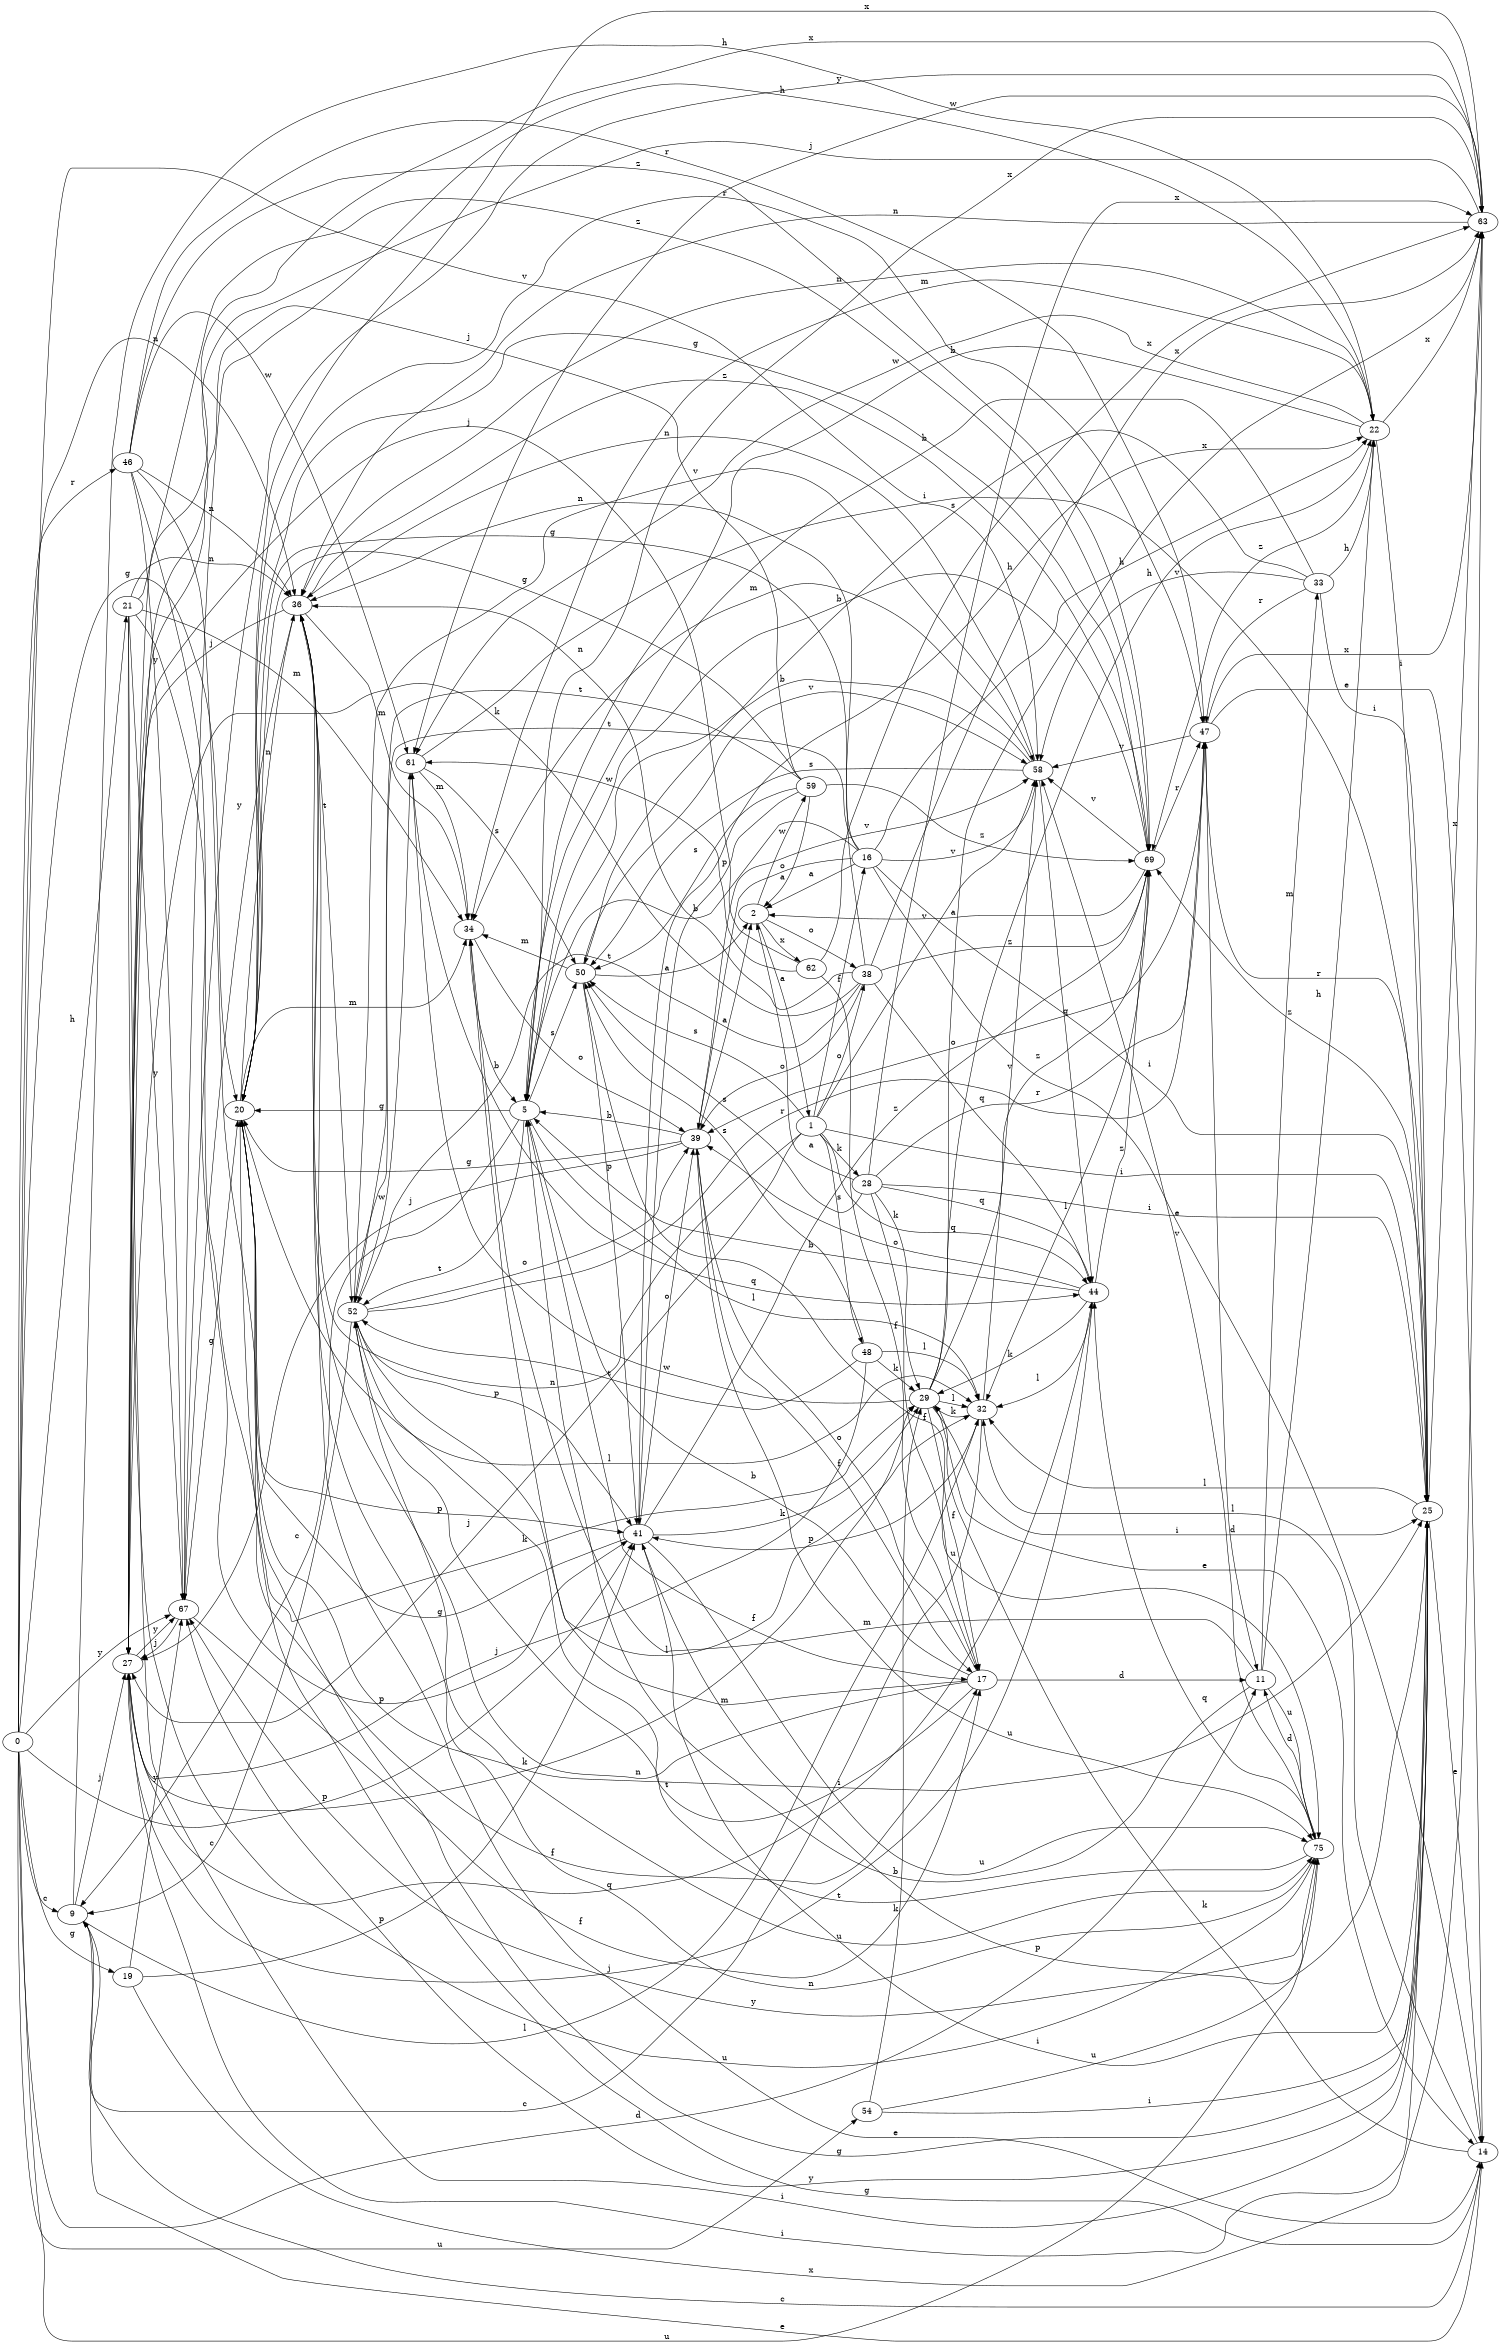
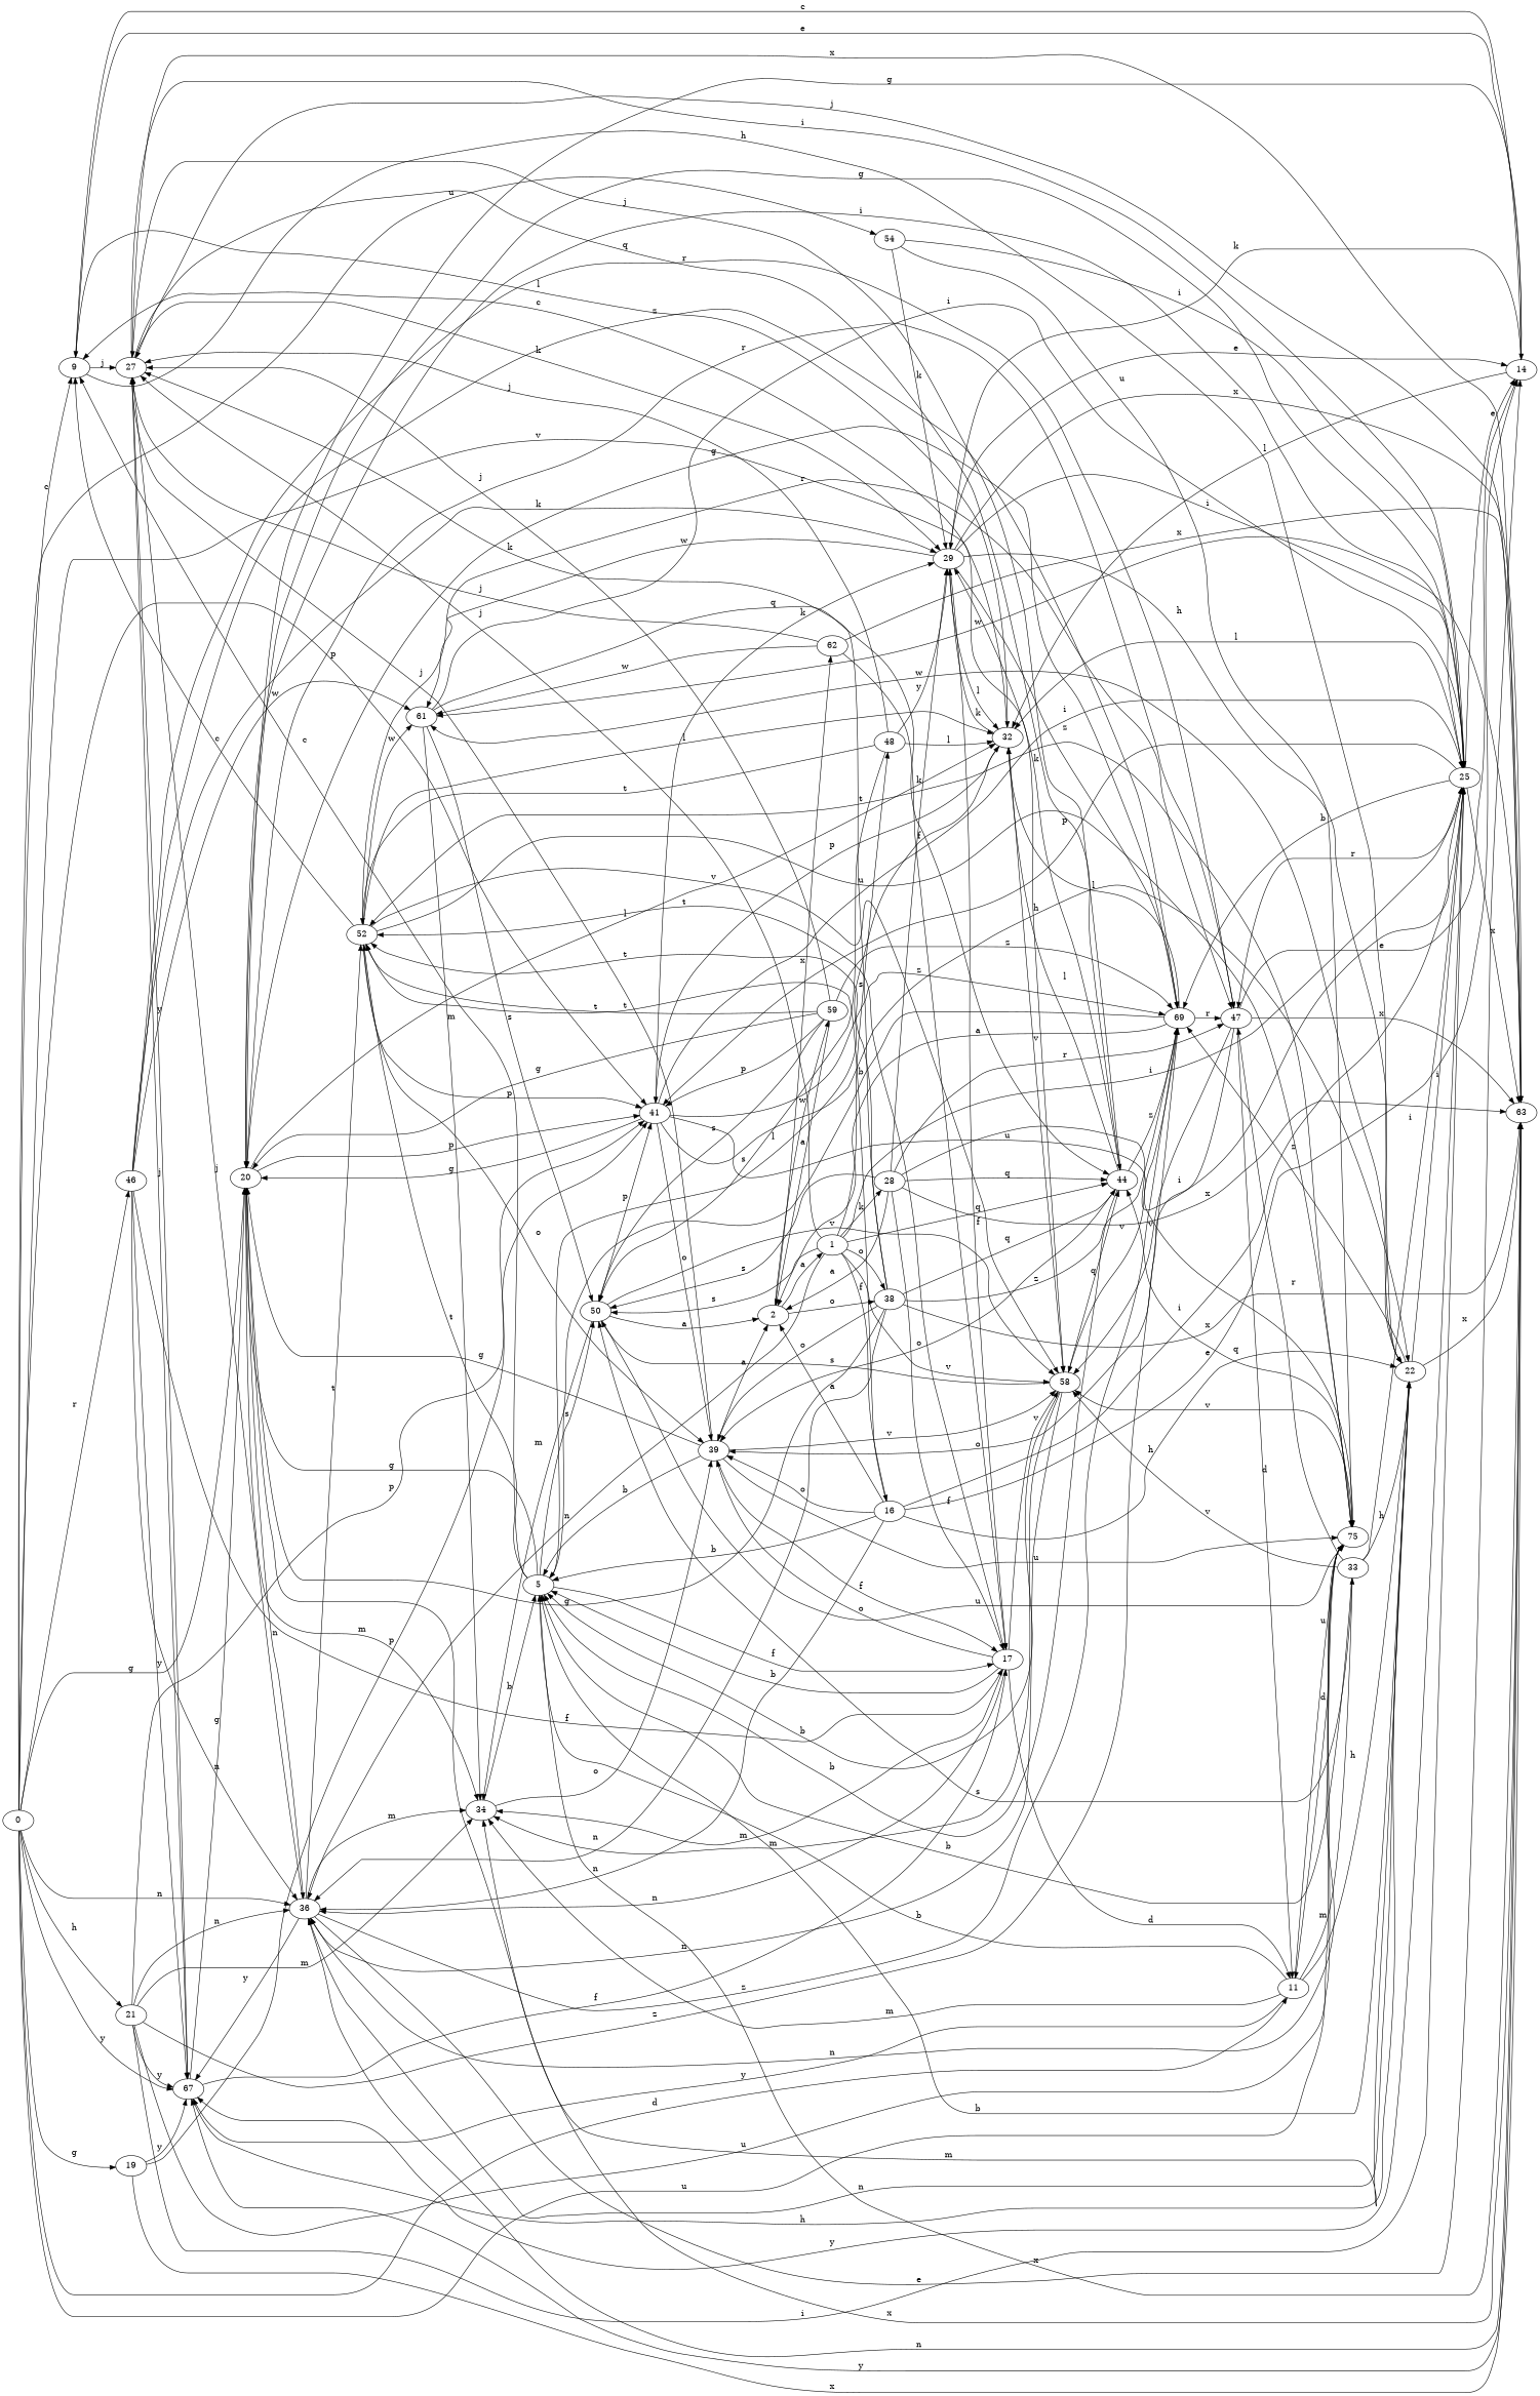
  strict digraph {
    rankdir=LR
    0
    9
    11
    19
    20
    21
    36
    41
    46
    54
    n11 [label=75]
    58
    67
    27
    32
    14
    22
    5
    33
    34
    63
    25
    47
    69
    52
    29
    39
    17
    61
    44
    50
    1
    16
    28
    38
    48
    2
    59
    62
    0 -> 9 [label=c]
    0 -> 11 [label=d]
    0 -> 19 [label=g]
    0 -> 20 [label=g]
    0 -> 21 [label=h]
    0 -> 36 [label=n]
    0 -> 41 [label=p]
    0 -> 46 [label=r]
    0 -> 54 [label=u]
    0 -> n11 [label=u]
    0 -> 58 [label=v]
    0 -> 67 [label=y]
    9 -> 27 [label=j]
    9 -> 32 [label=l]
    9 -> 14 [label=e]
    9 -> 22 [label=h]
    11 -> n11 [label=u]
-   n11 -> 67 [label=y]
+   11 -> 67 [label=y]
    11 -> 22 [label=h]
    11 -> 5 [label=b]
    11 -> 33 [label=m]
    11 -> 34 [label=m]
    19 -> 41 [label=p]
    19 -> 67 [label=y]
    19 -> 63 [label=x]
    20 -> 36 [label=n]
    20 -> 41 [label=p]
    20 -> 32 [label=l]
    20 -> 34 [label=m]
    20 -> 63 [label=x]
    20 -> 25 [label=i]
    20 -> 47 [label=r]
    21 -> 36 [label=n]
    21 -> 41 [label=p]
    21 -> n11 [label=u]
    21 -> 67 [label=y]
    21 -> 34 [label=m]
    21 -> 25 [label=i]
    21 -> 69 [label=z]
    36 -> 67 [label=y]
    36 -> 27 [label=j]
    36 -> 14 [label=e]
    36 -> 34 [label=m]
    36 -> 69 [label=z]
    36 -> 52 [label=t]
    41 -> 20 [label=g]
    41 -> n11 [label=u]
    41 -> 22 [label=h]
    41 -> 25 [label=i]
    41 -> 69 [label=z]
    41 -> 29 [label=k]
    41 -> 39 [label=o]
    46 -> 36 [label=n]
    46 -> 67 [label=y]
    46 -> 47 [label=r]
    46 -> 69 [label=z]
    46 -> 29 [label=k]
    46 -> 17 [label=f]
    46 -> 61 [label=w]
    54 -> n11 [label=u]
    54 -> 25 [label=i]
    54 -> 29 [label=k]
    n11 -> 11 [label=d]
    n11 -> 36 [label=n]
    n11 -> 58 [label=v]
    n11 -> 52 [label=t]
    n11 -> 44 [label=q]
    58 -> 36 [label=n]
    58 -> 5 [label=b]
    58 -> 34 [label=m]
    58 -> 44 [label=q]
    58 -> 50 [label=s]
    67 -> 20 [label=g]
    67 -> 27 [label=j]
    67 -> 22 [label=h]
    67 -> 17 [label=f]
    27 -> 67 [label=y]
    27 -> 63 [label=x]
    27 -> 25 [label=i]
    27 -> 29 [label=k]
    27 -> 44 [label=q]
    32 -> 9 [label=c]
    32 -> 41 [label=p]
    32 -> 58 [label=v]
    32 -> 29 [label=k]
    14 -> 9 [label=c]
    14 -> 20 [label=g]
    14 -> 32 [label=l]
    14 -> 29 [label=k]
    22 -> 36 [label=n]
    22 -> 5 [label=b]
    22 -> 34 [label=m]
    22 -> 63 [label=x]
    22 -> 25 [label=i]
    22 -> 69 [label=z]
    22 -> 61 [label=w]
    5 -> 9 [label=c]
    5 -> 20 [label=g]
    5 -> 32 [label=l]
    5 -> 63 [label=x]
    5 -> 52 [label=t]
    5 -> 17 [label=f]
    5 -> 50 [label=s]
    33 -> 58 [label=v]
    33 -> 22 [label=h]
    33 -> 5 [label=b]
    33 -> 25 [label=i]
    33 -> 47 [label=r]
    33 -> 50 [label=s]
    34 -> 5 [label=b]
    34 -> 39 [label=o]
    63 -> 36 [label=n]
    63 -> 67 [label=y]
    63 -> 27 [label=j]
    63 -> 61 [label=w]
    25 -> 20 [label=g]
    25 -> 41 [label=p]
    25 -> 67 [label=y]
    25 -> 32 [label=l]
    25 -> 14 [label=e]
    25 -> 63 [label=x]
    25 -> 47 [label=r]
-   25 -> 69 [label=z]
+   25 -> 69 [label=b]
    47 -> 11 [label=d]
    47 -> 58 [label=v]
    47 -> 14 [label=e]
    47 -> 63 [label=x]
    47 -> 39 [label=o]
    69 -> 20 [label=g]
    69 -> 58 [label=v]
    69 -> 32 [label=l]
    69 -> 5 [label=b]
    69 -> 47 [label=r]
    69 -> 2 [label=a]
    52 -> 9 [label=c]
    52 -> 41 [label=p]
    52 -> n11 [label=u]
    52 -> 58 [label=v]
    52 -> 32 [label=l]
    52 -> 47 [label=r]
    52 -> 39 [label=o]
    52 -> 61 [label=w]
    29 -> 32 [label=l]
    29 -> 14 [label=e]
    29 -> 22 [label=h]
    29 -> 63 [label=x]
    29 -> 25 [label=i]
    29 -> 69 [label=z]
    29 -> 17 [label=f]
    29 -> 61 [label=w]
    39 -> 20 [label=g]
    39 -> n11 [label=u]
    39 -> 58 [label=v]
    39 -> 27 [label=j]
    39 -> 5 [label=b]
    39 -> 17 [label=f]
    39 -> 2 [label=a]
    17 -> 11 [label=d]
    17 -> 36 [label=n]
-   16 -> 58 [label=v]
+   17 -> 58 [label=v]
    17 -> 5 [label=b]
    17 -> 34 [label=m]
    17 -> 52 [label=t]
    17 -> 39 [label=o]
    61 -> 34 [label=m]
    61 -> 25 [label=i]
    61 -> 44 [label=q]
    61 -> 50 [label=s]
    44 -> 27 [label=j]
    44 -> 32 [label=l]
    44 -> 5 [label=b]
    44 -> 69 [label=z]
    44 -> 29 [label=k]
    44 -> 39 [label=o]
    50 -> 41 [label=p]
    50 -> n11 [label=u]
    50 -> 58 [label=v]
    50 -> 34 [label=m]
    50 -> 2 [label=a]
    1 -> 36 [label=n]
    1 -> 58 [label=v]
    1 -> 27 [label=j]
    1 -> 25 [label=i]
    1 -> 44 [label=q]
    1 -> 50 [label=s]
    1 -> 16 [label=f]
    1 -> 28 [label=k]
    1 -> 38 [label=o]
    1 -> 48 [label=s]
    16 -> 36 [label=n]
    16 -> 14 [label=e]
    16 -> 22 [label=h]
    16 -> 5 [label=b]
    16 -> 25 [label=i]
    16 -> 52 [label=t]
    16 -> 39 [label=o]
    16 -> 2 [label=a]
    28 -> 63 [label=x]
    28 -> 25 [label=i]
    28 -> 47 [label=r]
    28 -> 29 [label=k]
    28 -> 17 [label=f]
    28 -> 44 [label=q]
    28 -> 50 [label=s]
    28 -> 2 [label=a]
    38 -> 20 [label=g]
    38 -> 36 [label=n]
    38 -> 27 [label=k]
    38 -> 63 [label=x]
    38 -> 69 [label=z]
    38 -> 52 [label=t]
    38 -> 39 [label=o]
    38 -> 44 [label=q]
    48 -> 27 [label=j]
    48 -> 32 [label=l]
    48 -> 52 [label=t]
-   48 -> 29 [label=k]
+   48 -> 29 [label=y]
    48 -> 50 [label=s]
    2 -> 1 [label=a]
    2 -> 38 [label=o]
    2 -> 59 [label=w]
    2 -> 62 [label=x]
    59 -> 20 [label=g]
    59 -> 41 [label=p]
    59 -> 27 [label=j]
    59 -> 69 [label=z]
    59 -> 52 [label=t]
    59 -> 50 [label=s]
    59 -> 2 [label=a]
    62 -> 27 [label=j]
    62 -> 63 [label=x]
    62 -> 17 [label=f]
    62 -> 61 [label=w]
  }
